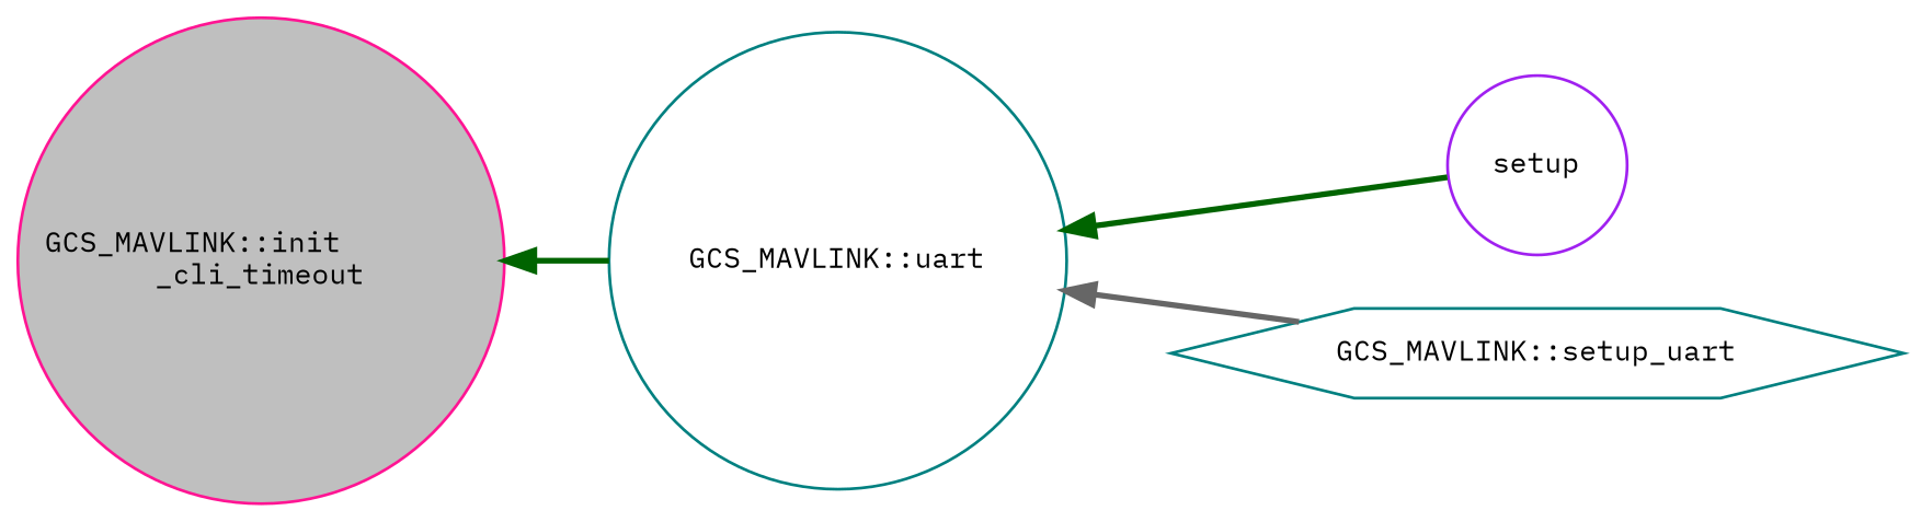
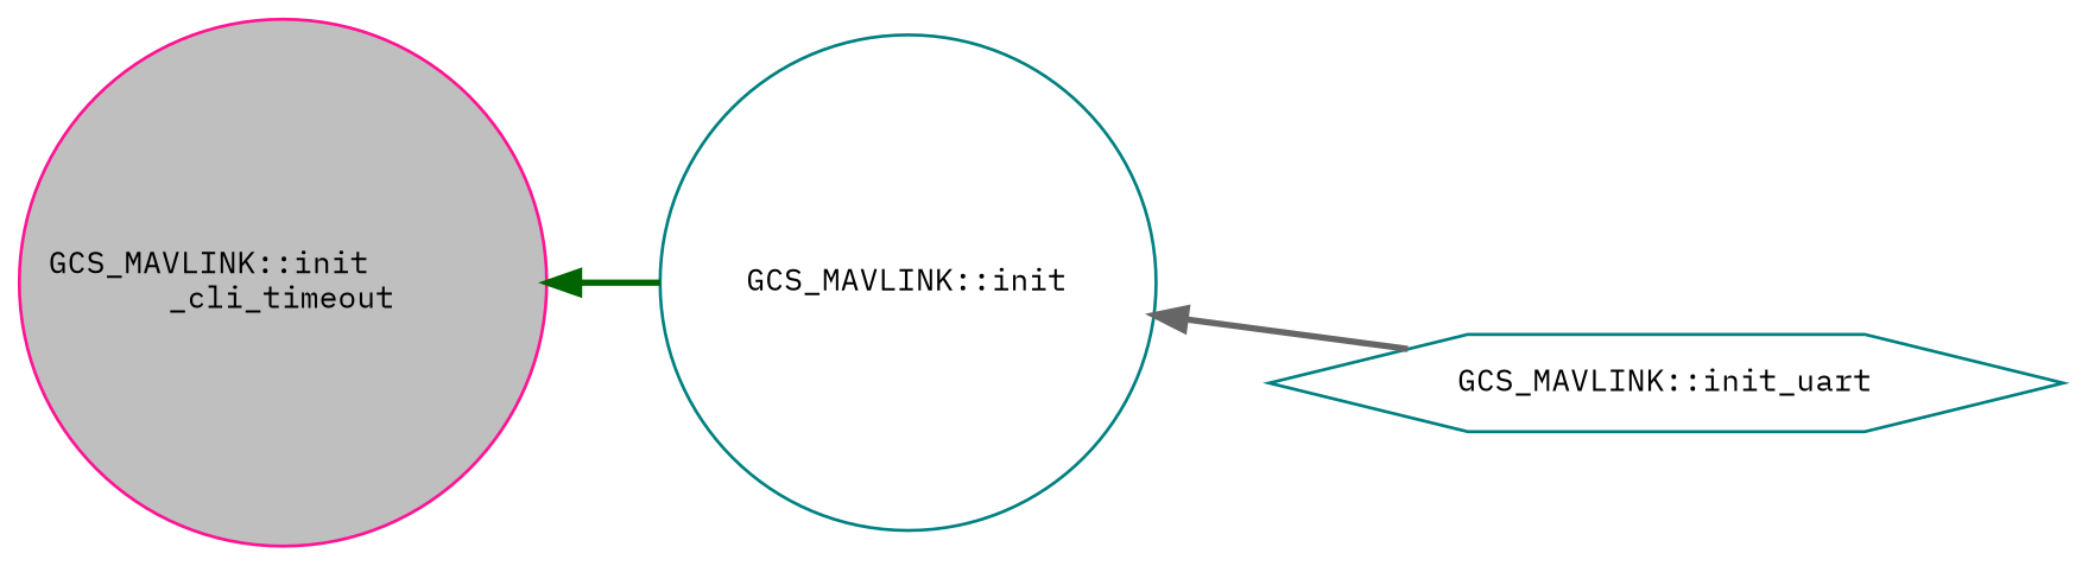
  digraph {
    fontname="IBM Plex Mono"
    rankdir=LR
    node [color=teal fillcolor=white fontname="IBM Plex Mono" fontsize=10 shape=circle style=filled]
    edge [color=darkgreen dir=back fontname="IBM Plex Mono" fontsize=10 labelfontname=Helvetica labelfontsize=10 style=bold]
    n1 [color=deeppink fillcolor=grey75 fontcolor=black height=0.2 label="GCS_MAVLINK::init\l_cli_timeout" width=0.4]
-   n2 [height=0.2 label="GCS_MAVLINK::uart" width=0.4]
-   n3 [color=purple height=0.2 label=setup width=0.4]
-   n4 [height=0.2 label="GCS_MAVLINK::setup_uart" shape=hexagon width=0.4]
+   n2 [height=0.2 label="GCS_MAVLINK::init" width=0.4]
+   n4 [height=0.2 label="GCS_MAVLINK::init_uart" shape=hexagon width=0.4]
    n1 -> n2
-   n2 -> n3
    n2 -> n4 [color=gray40]
  }
